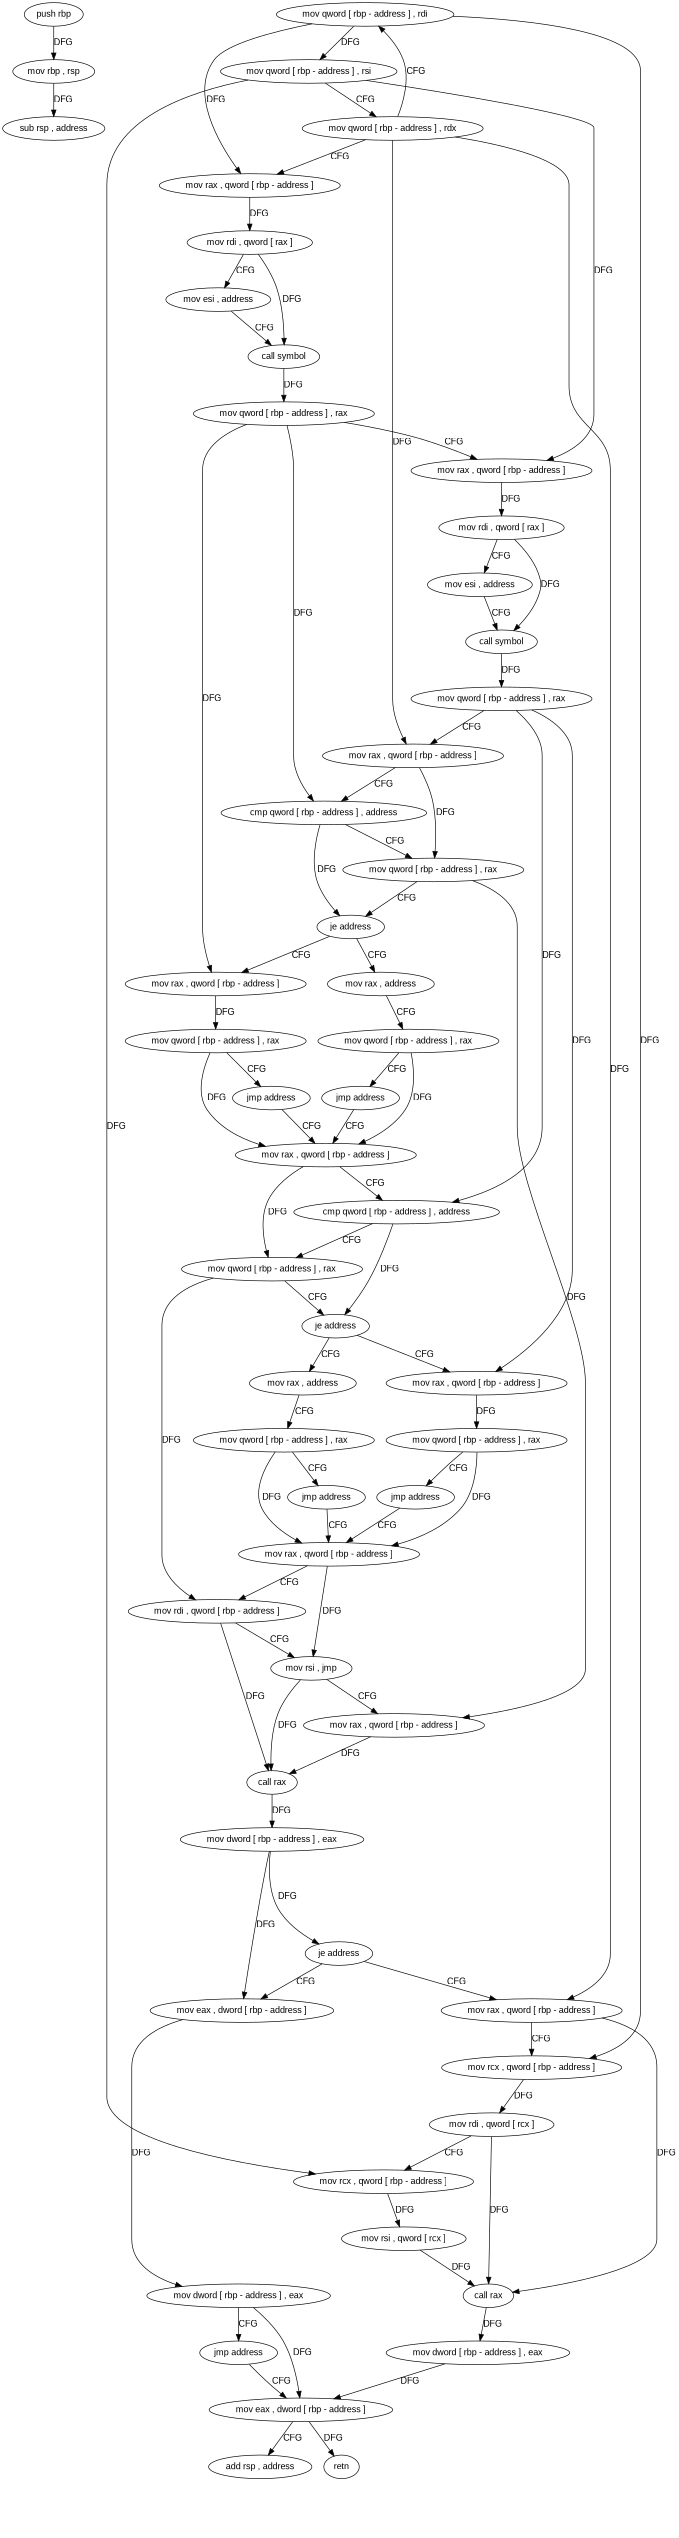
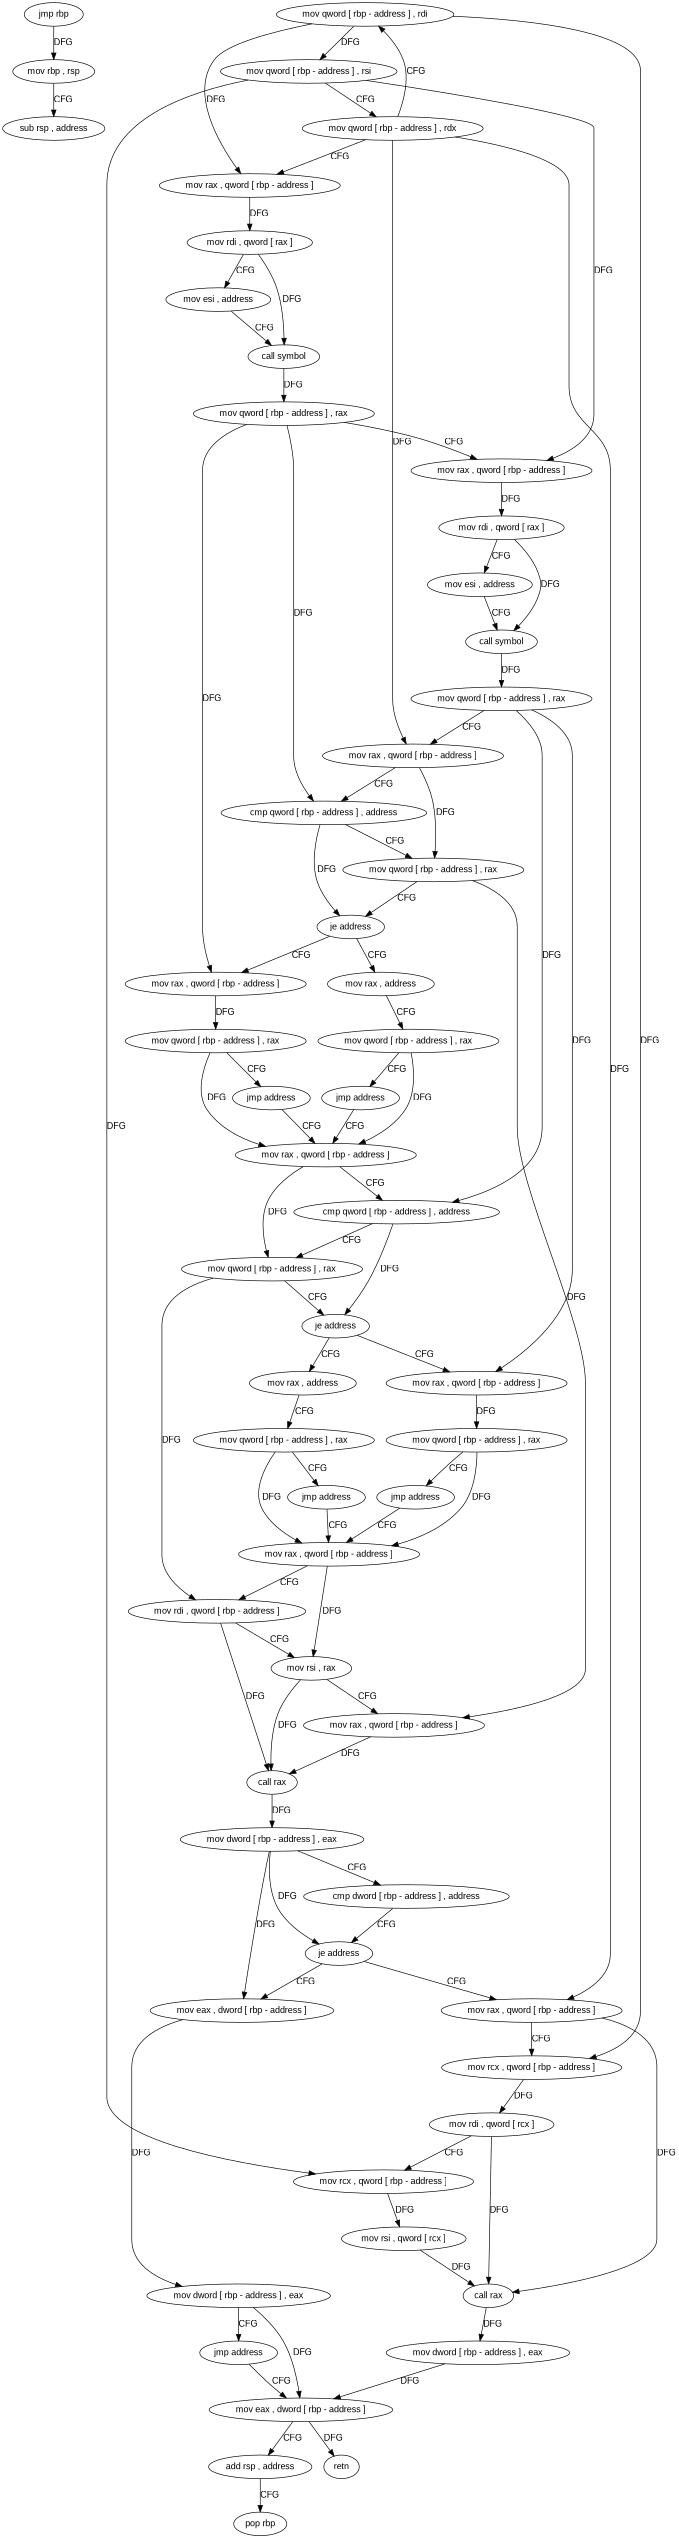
  digraph {
    fontname="Liberation Sans"
    node [fontname="Liberation Sans"]
    edge [fontname="Liberation Sans"]
-   n1 [label="push rbp"]
+   n1 [label="jmp rbp"]
    n2 [label="mov rbp , rsp"]
    n3 [label="sub rsp , address"]
    n4 [label="mov qword [ rbp - address ] , rdi"]
    n5 [label="mov qword [ rbp - address ] , rsi"]
    n6 [label="mov rax , qword [ rbp - address ]"]
    n7 [label="mov rcx , qword [ rbp - address ]"]
    n8 [label="mov qword [ rbp - address ] , rdx"]
    n9 [label="mov rax , qword [ rbp - address ]"]
    n10 [label="mov rcx , qword [ rbp - address ]"]
    n11 [label="mov rdi , qword [ rax ]"]
    n12 [label="mov rdi , qword [ rcx ]"]
    n13 [label="mov rax , qword [ rbp - address ]"]
    n14 [label="mov rax , qword [ rbp - address ]"]
    n15 [label="mov rdi , qword [ rax ]"]
    n16 [label="mov rsi , qword [ rcx ]"]
    n17 [label="cmp qword [ rbp - address ] , address"]
    n18 [label="mov qword [ rbp - address ] , rax"]
    n19 [label="call rax"]
    n20 [label="mov esi , address"]
    n21 [label="call symbol"]
    n22 [label="mov qword [ rbp - address ] , rax"]
    n23 [label="mov rax , qword [ rbp - address ]"]
    n24 [label="je address"]
    n25 [label="mov qword [ rbp - address ] , rax"]
    n26 [label="mov esi , address"]
    n27 [label="call symbol"]
    n28 [label="mov qword [ rbp - address ] , rax"]
    n29 [label="cmp qword [ rbp - address ] , address"]
    n30 [label="mov rax , qword [ rbp - address ]"]
    n31 [label="mov qword [ rbp - address ] , rax"]
    n32 [label="je address"]
    n33 [label="mov qword [ rbp - address ] , rax"]
    n34 [label="mov rax , qword [ rbp - address ]"]
    n35 [label="mov rax , address"]
    n36 [label="call rax"]
    n37 [label="mov qword [ rbp - address ] , rax"]
    n38 [label="jmp address"]
    n39 [label="mov rax , qword [ rbp - address ]"]
    n40 [label="jmp address"]
    n41 [label="mov rdi , qword [ rbp - address ]"]
    n42 [label="mov rax , address"]
-   n43 [label="mov rsi , jmp"]
+   n43 [label="mov rsi , rax"]
    n44 [label="mov qword [ rbp - address ] , rax"]
    n45 [label="jmp address"]
    n46 [label="mov rax , qword [ rbp - address ]"]
    n47 [label="jmp address"]
    n48 [label="mov dword [ rbp - address ] , eax"]
+   n49 [label="cmp dword [ rbp - address ] , address"]
    n50 [label="je address"]
    n51 [label="mov eax , dword [ rbp - address ]"]
    n52 [label="mov dword [ rbp - address ] , eax"]
    n53 [label="mov dword [ rbp - address ] , eax"]
    n54 [label="mov eax , dword [ rbp - address ]"]
    n55 [label="jmp address"]
    n56 [label="add rsp , address"]
    n57 [label=retn]
+   n58 [label="pop rbp"]
    n1 -> n2 [label=DFG]
-   n2 -> n3 [label=DFG]
+   n2 -> n3 [label=CFG]
    n4 -> n5 [label=DFG]
    n4 -> n6 [label=DFG]
    n4 -> n7 [label=DFG]
    n5 -> n8 [label=CFG]
    n5 -> n9 [label=DFG]
    n5 -> n10 [label=DFG]
    n6 -> n11 [label=DFG]
    n7 -> n12 [label=DFG]
    n8 -> n4 [label=CFG]
    n8 -> n6 [label=CFG]
    n8 -> n13 [label=DFG]
    n8 -> n14 [label=DFG]
    n9 -> n15 [label=DFG]
    n10 -> n16 [label=DFG]
    n11 -> n20 [label=CFG]
    n11 -> n21 [label=DFG]
    n12 -> n10 [label=CFG]
    n12 -> n19 [label=DFG]
    n13 -> n17 [label=CFG]
    n13 -> n18 [label=DFG]
    n14 -> n7 [label=CFG]
    n14 -> n19 [label=DFG]
    n15 -> n26 [label=CFG]
    n15 -> n27 [label=DFG]
    n16 -> n19 [label=DFG]
    n17 -> n18 [label=CFG]
    n17 -> n24 [label=DFG]
    n18 -> n24 [label=CFG]
    n18 -> n34 [label=DFG]
    n19 -> n53 [label=DFG]
    n20 -> n21 [label=CFG]
    n21 -> n22 [label=DFG]
    n22 -> n9 [label=CFG]
    n22 -> n17 [label=DFG]
    n22 -> n23 [label=DFG]
    n23 -> n25 [label=DFG]
    n24 -> n23 [label=CFG]
    n24 -> n35 [label=CFG]
    n25 -> n39 [label=DFG]
    n25 -> n40 [label=CFG]
    n26 -> n27 [label=CFG]
    n27 -> n28 [label=DFG]
    n28 -> n13 [label=CFG]
    n28 -> n29 [label=DFG]
    n28 -> n30 [label=DFG]
    n29 -> n31 [label=CFG]
    n29 -> n32 [label=DFG]
    n30 -> n33 [label=DFG]
    n31 -> n32 [label=CFG]
    n31 -> n41 [label=DFG]
    n32 -> n30 [label=CFG]
    n32 -> n42 [label=CFG]
    n33 -> n46 [label=DFG]
    n33 -> n47 [label=CFG]
    n34 -> n36 [label=DFG]
    n35 -> n37 [label=CFG]
    n36 -> n48 [label=DFG]
    n37 -> n38 [label=CFG]
    n37 -> n39 [label=DFG]
    n38 -> n39 [label=CFG]
    n39 -> n29 [label=CFG]
    n39 -> n31 [label=DFG]
    n40 -> n39 [label=CFG]
    n41 -> n36 [label=DFG]
    n41 -> n43 [label=CFG]
    n42 -> n44 [label=CFG]
    n43 -> n34 [label=CFG]
    n43 -> n36 [label=DFG]
    n44 -> n45 [label=CFG]
    n44 -> n46 [label=DFG]
    n45 -> n46 [label=CFG]
    n46 -> n41 [label=CFG]
    n46 -> n43 [label=DFG]
    n47 -> n46 [label=CFG]
+   n48 -> n49 [label=CFG]
    n48 -> n50 [label=DFG]
    n48 -> n51 [label=DFG]
+   n49 -> n50 [label=CFG]
    n50 -> n14 [label=CFG]
    n50 -> n51 [label=CFG]
    n51 -> n52 [label=DFG]
    n52 -> n54 [label=DFG]
    n52 -> n55 [label=CFG]
    n53 -> n54 [label=DFG]
    n54 -> n56 [label=CFG]
    n54 -> n57 [label=DFG]
    n55 -> n54 [label=CFG]
+   n56 -> n58 [label=CFG]
  }
